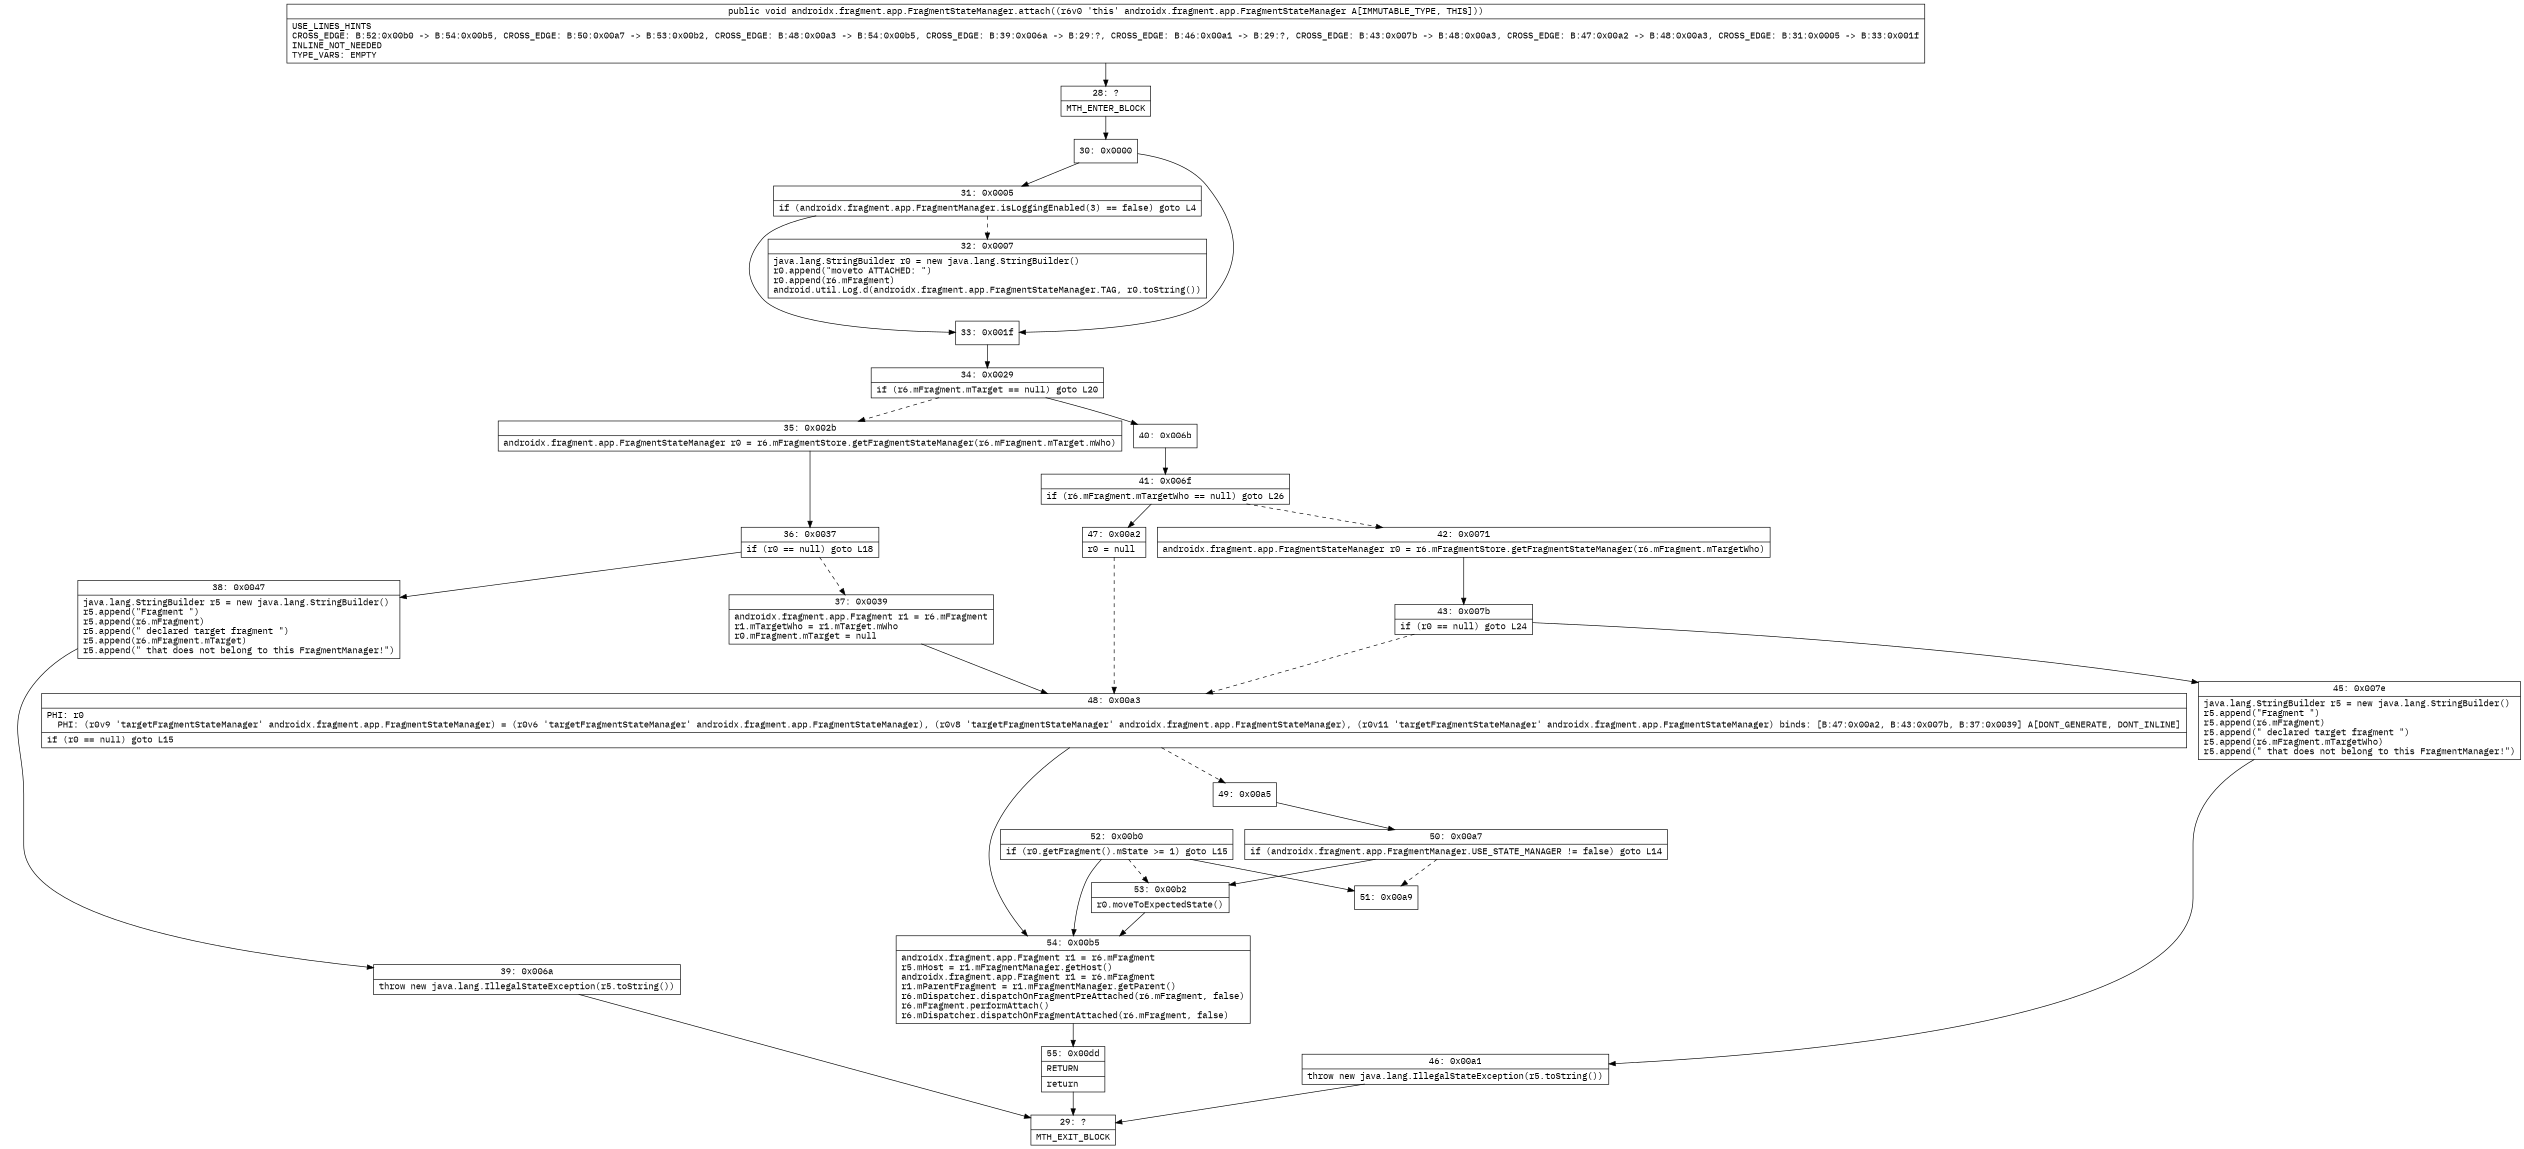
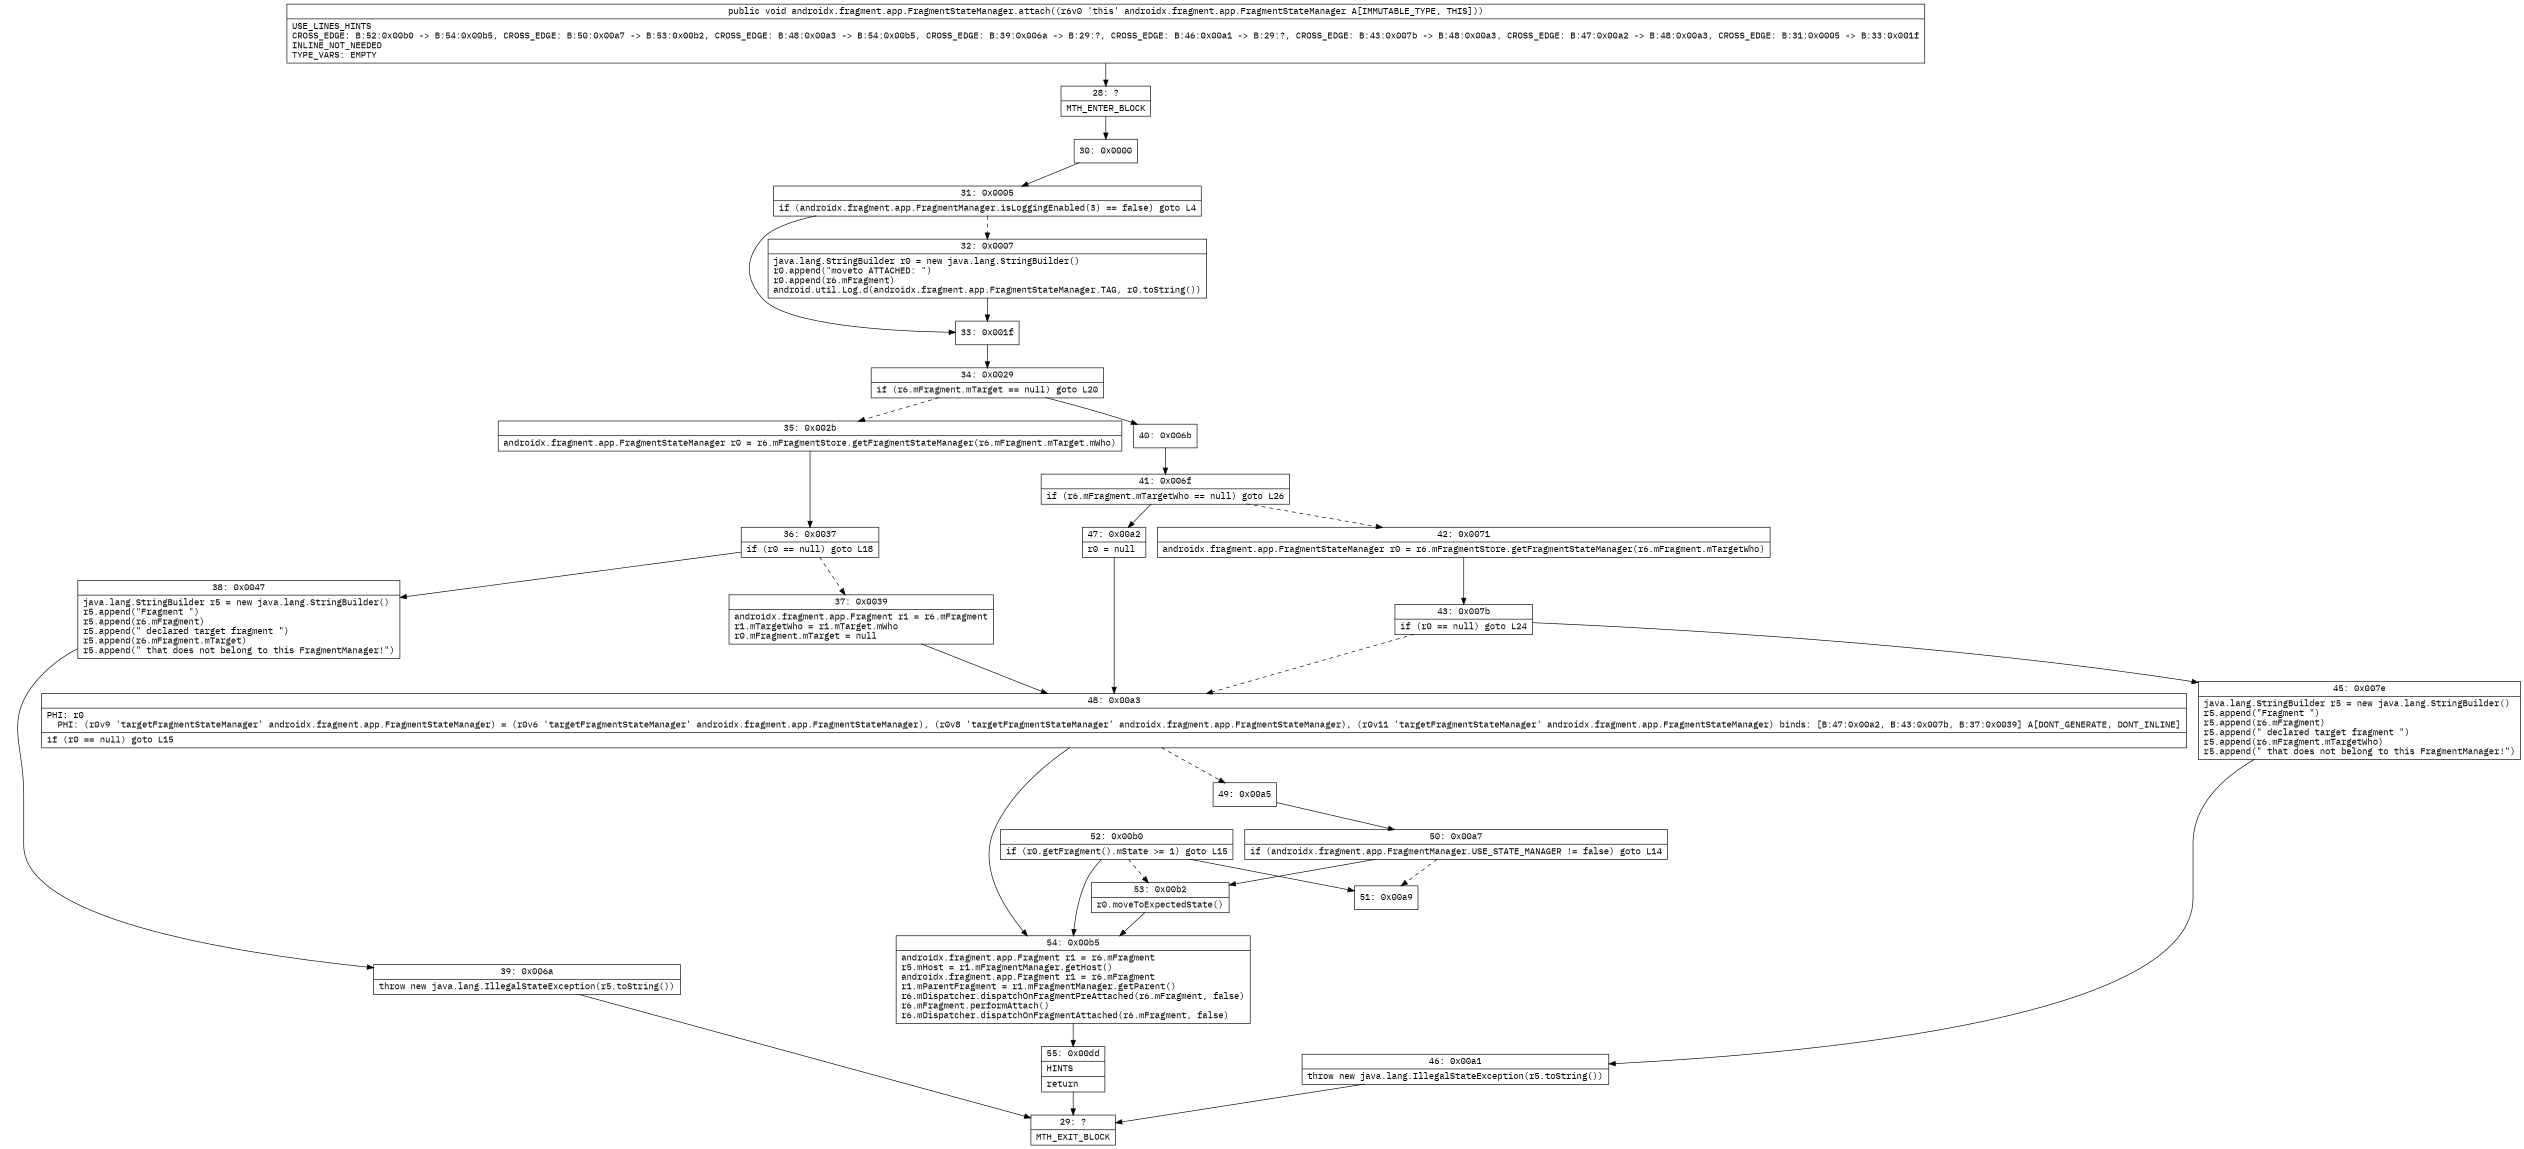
  digraph {
    fontname="IBM Plex Mono"
    node [fontname="IBM Plex Mono" shape=record]
    edge [fontname="IBM Plex Mono"]
    n1 [label="{28\:\ ?|MTH_ENTER_BLOCK\l}"]
    n2 [label="{30\:\ 0x0000}"]
    n3 [label="{31\:\ 0x0005|if (androidx.fragment.app.FragmentManager.isLoggingEnabled(3) == false) goto L4\l}"]
    n4 [label="{32\:\ 0x0007|java.lang.StringBuilder r0 = new java.lang.StringBuilder()\lr0.append(\"moveto ATTACHED: \")\lr0.append(r6.mFragment)\landroid.util.Log.d(androidx.fragment.app.FragmentStateManager.TAG, r0.toString())\l}"]
    n5 [label="{33\:\ 0x001f}"]
    n6 [label="{34\:\ 0x0029|if (r6.mFragment.mTarget == null) goto L20\l}"]
    n7 [label="{35\:\ 0x002b|androidx.fragment.app.FragmentStateManager r0 = r6.mFragmentStore.getFragmentStateManager(r6.mFragment.mTarget.mWho)\l}"]
    n8 [label="{40\:\ 0x006b}"]
    n9 [label="{36\:\ 0x0037|if (r0 == null) goto L18\l}"]
    n10 [label="{41\:\ 0x006f|if (r6.mFragment.mTargetWho == null) goto L26\l}"]
    n11 [label="{37\:\ 0x0039|androidx.fragment.app.Fragment r1 = r6.mFragment\lr1.mTargetWho = r1.mTarget.mWho\lr0.mFragment.mTarget = null\l}"]
    n12 [label="{38\:\ 0x0047|java.lang.StringBuilder r5 = new java.lang.StringBuilder()\lr5.append(\"Fragment \")\lr5.append(r6.mFragment)\lr5.append(\" declared target fragment \")\lr5.append(r6.mFragment.mTarget)\lr5.append(\" that does not belong to this FragmentManager!\")\l}"]
    n13 [label="{48\:\ 0x00a3|PHI: r0 \l  PHI: (r0v9 'targetFragmentStateManager' androidx.fragment.app.FragmentStateManager) = (r0v6 'targetFragmentStateManager' androidx.fragment.app.FragmentStateManager), (r0v8 'targetFragmentStateManager' androidx.fragment.app.FragmentStateManager), (r0v11 'targetFragmentStateManager' androidx.fragment.app.FragmentStateManager) binds: [B:47:0x00a2, B:43:0x007b, B:37:0x0039] A[DONT_GENERATE, DONT_INLINE]\l|if (r0 == null) goto L15\l}"]
    n14 [label="{39\:\ 0x006a|throw new java.lang.IllegalStateException(r5.toString())\l}"]
    n15 [label="{49\:\ 0x00a5}"]
    n16 [label="{54\:\ 0x00b5|androidx.fragment.app.Fragment r1 = r6.mFragment\lr5.mHost = r1.mFragmentManager.getHost()\landroidx.fragment.app.Fragment r1 = r6.mFragment\lr1.mParentFragment = r1.mFragmentManager.getParent()\lr6.mDispatcher.dispatchOnFragmentPreAttached(r6.mFragment, false)\lr6.mFragment.performAttach()\lr6.mDispatcher.dispatchOnFragmentAttached(r6.mFragment, false)\l}"]
    n17 [label="{50\:\ 0x00a7|if (androidx.fragment.app.FragmentManager.USE_STATE_MANAGER != false) goto L14\l}"]
-   n18 [label="{55\:\ 0x00dd|RETURN\l|return\l}"]
+   n18 [label="{55\:\ 0x00dd|HINTS\l|return\l}"]
    n19 [label="{51\:\ 0x00a9}"]
    n20 [label="{53\:\ 0x00b2|r0.moveToExpectedState()\l}"]
    n21 [label="{52\:\ 0x00b0|if (r0.getFragment().mState \>= 1) goto L15\l}"]
    n22 [label="{29\:\ ?|MTH_EXIT_BLOCK\l}"]
    n23 [label="{42\:\ 0x0071|androidx.fragment.app.FragmentStateManager r0 = r6.mFragmentStore.getFragmentStateManager(r6.mFragment.mTargetWho)\l}"]
    n24 [label="{47\:\ 0x00a2|r0 = null\l}"]
    n25 [label="{43\:\ 0x007b|if (r0 == null) goto L24\l}"]
    n26 [label="{45\:\ 0x007e|java.lang.StringBuilder r5 = new java.lang.StringBuilder()\lr5.append(\"Fragment \")\lr5.append(r6.mFragment)\lr5.append(\" declared target fragment \")\lr5.append(r6.mFragment.mTargetWho)\lr5.append(\" that does not belong to this FragmentManager!\")\l}"]
    n27 [label="{46\:\ 0x00a1|throw new java.lang.IllegalStateException(r5.toString())\l}"]
    n28 [label="{public void androidx.fragment.app.FragmentStateManager.attach((r6v0 'this' androidx.fragment.app.FragmentStateManager A[IMMUTABLE_TYPE, THIS]))  | USE_LINES_HINTS\lCROSS_EDGE: B:52:0x00b0 \-\> B:54:0x00b5, CROSS_EDGE: B:50:0x00a7 \-\> B:53:0x00b2, CROSS_EDGE: B:48:0x00a3 \-\> B:54:0x00b5, CROSS_EDGE: B:39:0x006a \-\> B:29:?, CROSS_EDGE: B:46:0x00a1 \-\> B:29:?, CROSS_EDGE: B:43:0x007b \-\> B:48:0x00a3, CROSS_EDGE: B:47:0x00a2 \-\> B:48:0x00a3, CROSS_EDGE: B:31:0x0005 \-\> B:33:0x001f\lINLINE_NOT_NEEDED\lTYPE_VARS: EMPTY\l}"]
    n1 -> n2
    n2 -> n3
    n3 -> n4 [style=dashed]
    n3 -> n5
-   n2 -> n5
+   n4 -> n5
    n5 -> n6
    n6 -> n7 [style=dashed]
    n6 -> n8
    n7 -> n9
    n8 -> n10
    n9 -> n11 [style=dashed]
    n9 -> n12
    n10 -> n23 [style=dashed]
    n10 -> n24
    n11 -> n13
    n12 -> n14
    n13 -> n15 [style=dashed]
    n13 -> n16
    n14 -> n22
    n15 -> n17
    n16 -> n18
    n17 -> n19 [style=dashed]
    n17 -> n20
    n18 -> n22
    n20 -> n16
    n21 -> n16
    n21 -> n19
    n21 -> n20 [style=dashed]
    n23 -> n25
-   n24 -> n13 [style=dashed]
+   n24 -> n13
    n25 -> n13 [style=dashed]
    n25 -> n26
    n26 -> n27
    n27 -> n22
    n28 -> n1
  }
